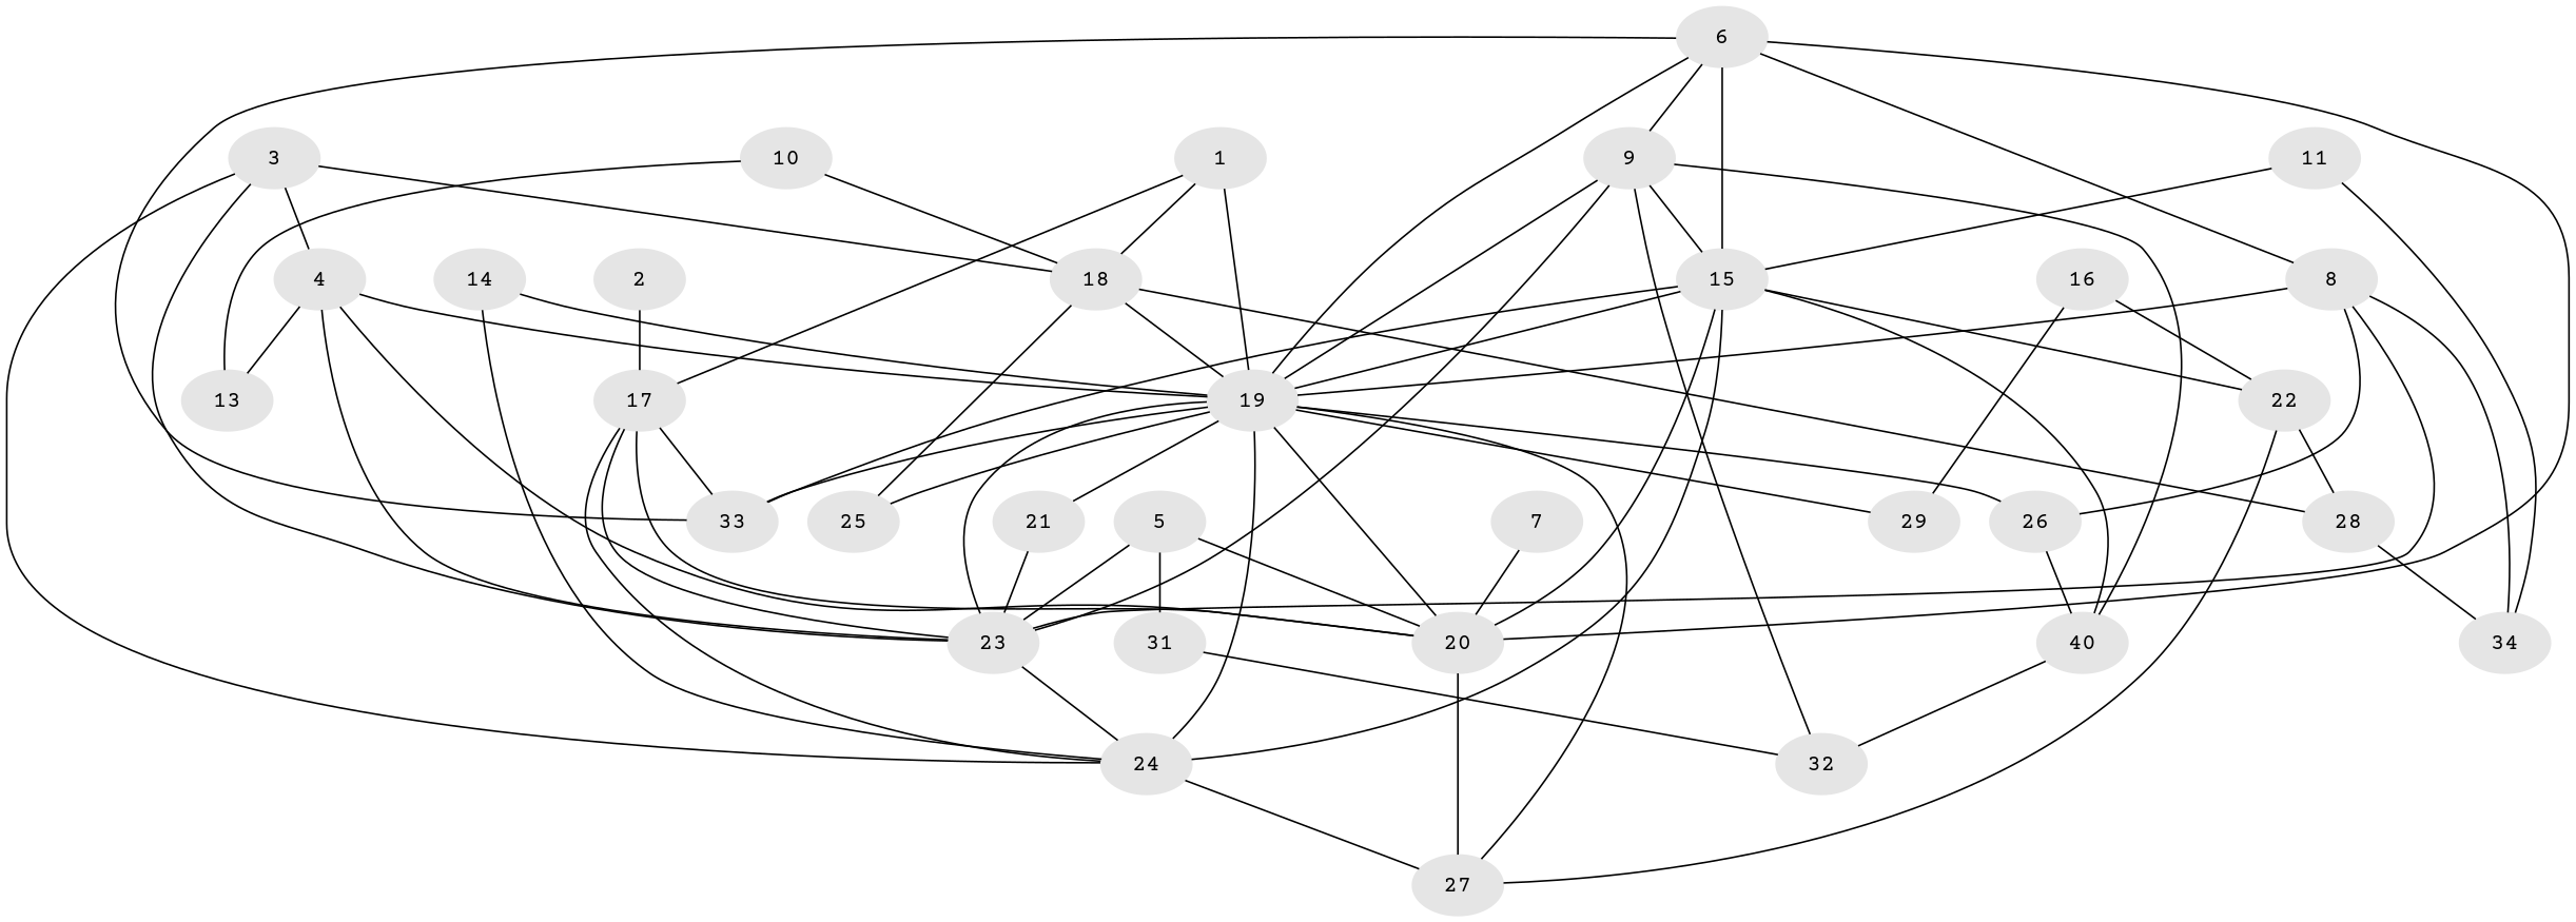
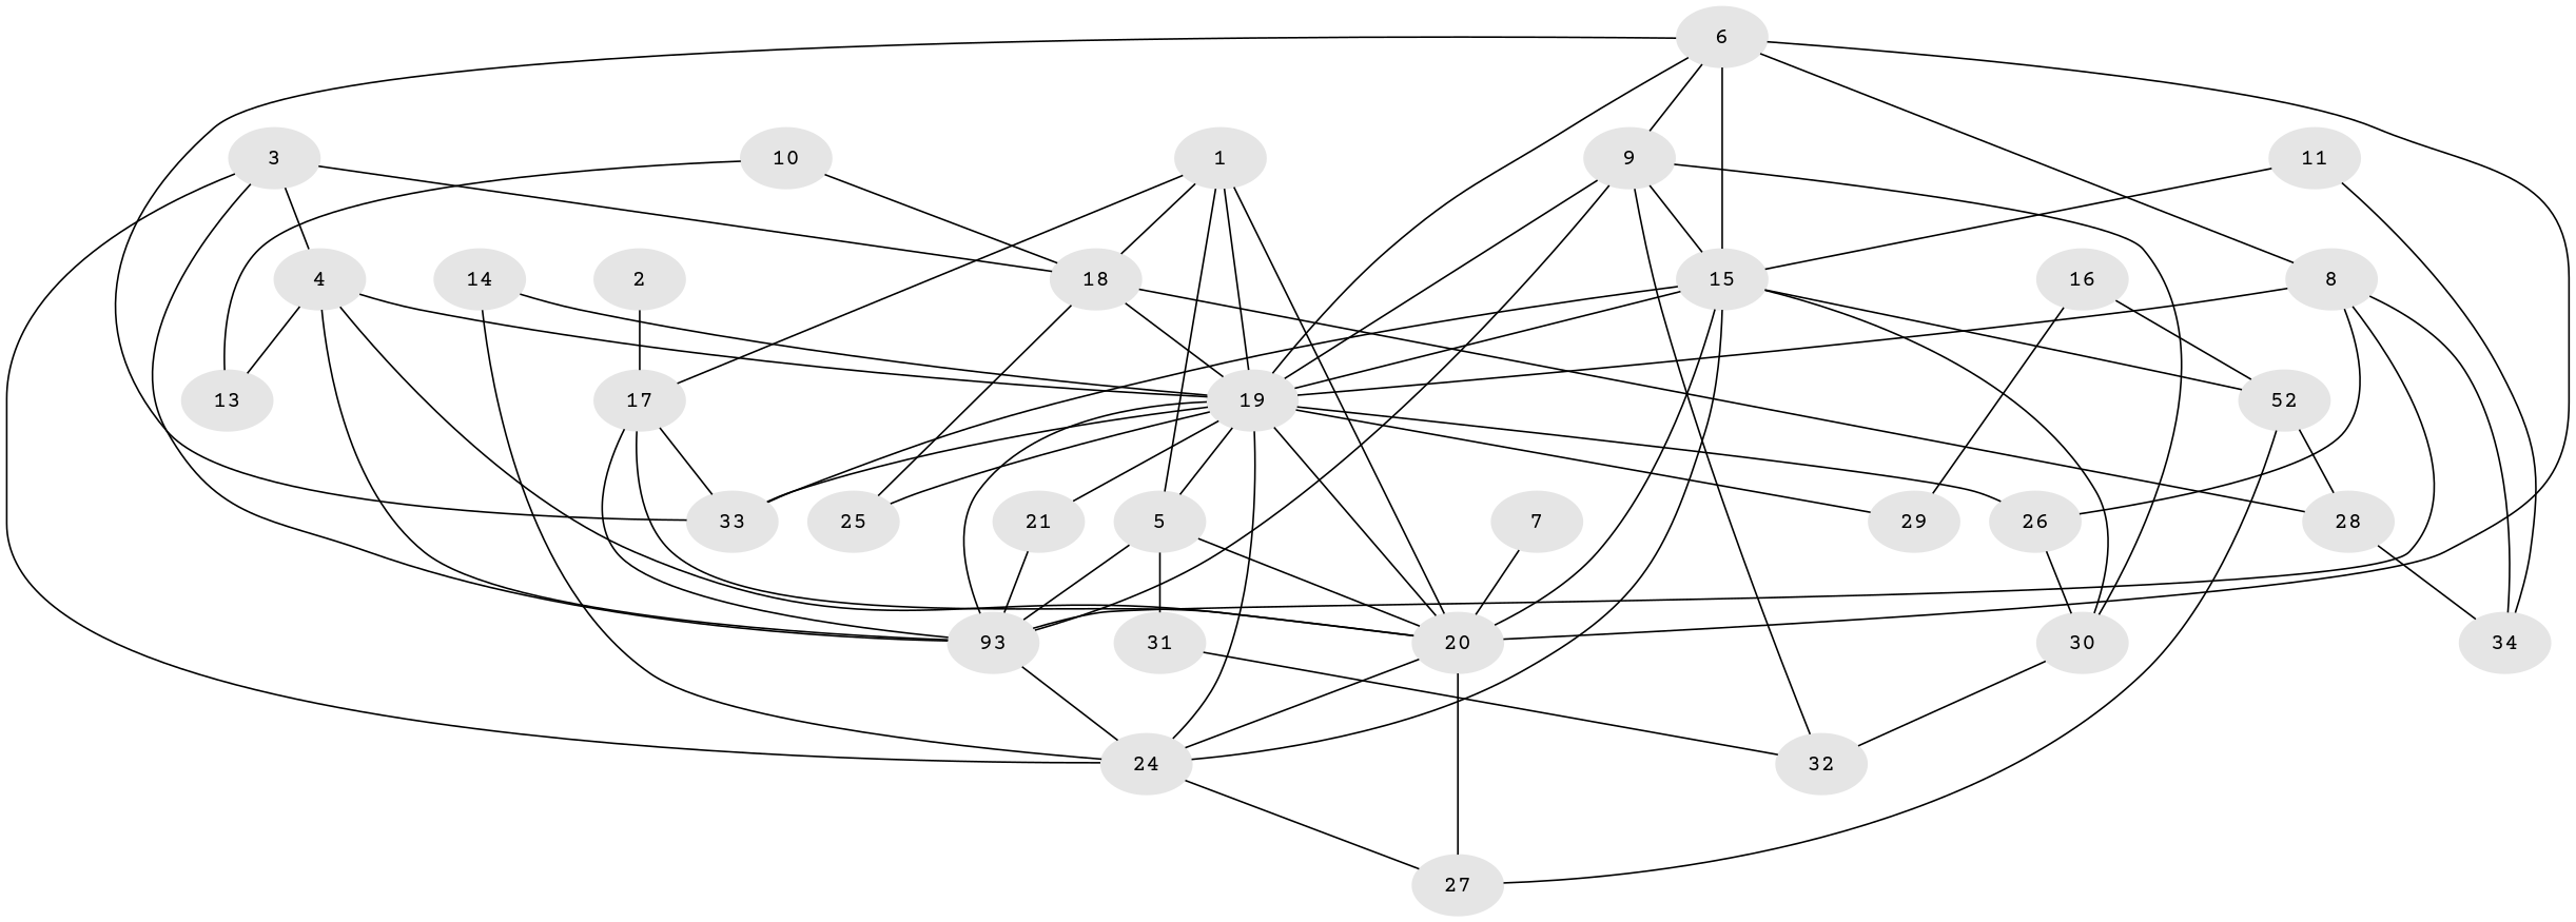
  graph {
    fontname="Courier Prime"
    node [color=gray90 fontname="Courier Prime" style=filled]
    edge [fontname="Courier Prime" weight=1.0]
    1
    5
    17
    18
    19
    20
-   23
+   23 [label=93]
    31
    33
    25
    28
    24
    26
    29
    21
    27
    2
    3
    4
    13
    8
    34
    32
    6
    9
    15
-   30 [label=40]
-   22
+   30
+   22 [label=52]
    7
    10
    11
    14
    16
+   1 -- 5
    1 -- 17
    1 -- 18
    1 -- 19
+   1 -- 20 [weight=2.0]
    5 -- 20
    5 -- 23
    5 -- 31
    17 -- 20
    17 -- 23
    17 -- 33
    18 -- 19 [weight=6.0]
    18 -- 25
    18 -- 28
    19 -- 20
    19 -- 23 [weight=2.0]
    19 -- 33
    19 -- 25
    19 -- 24
    19 -- 26
    19 -- 29 [weight=2.0]
    19 -- 21
-   19 -- 27
-   17 -- 24
+   19 -- 5
+   20 -- 24
    20 -- 27
    23 -- 24
    31 -- 32
    28 -- 34
    24 -- 27 [weight=2.0]
    26 -- 30
    21 -- 23
    2 -- 17
    3 -- 18 [weight=2.0]
    3 -- 23
    3 -- 24 [weight=2.0]
    3 -- 4
    4 -- 19
    4 -- 20
    4 -- 23
    4 -- 13
    8 -- 19 [weight=2.0]
    8 -- 23
    8 -- 26
    8 -- 34
    6 -- 19
    6 -- 20 [weight=2.0]
    6 -- 33
    6 -- 8
    6 -- 9
    6 -- 15
    9 -- 19
    9 -- 23
    9 -- 32
    9 -- 15
    9 -- 30
    15 -- 19
    15 -- 20 [weight=3.0]
    15 -- 33
    15 -- 24
    15 -- 30
    15 -- 22 [weight=2.0]
    30 -- 32
    22 -- 28
    22 -- 27
    7 -- 20 [weight=2.0]
    10 -- 18
    10 -- 13
    11 -- 34
    11 -- 15
    14 -- 19
    14 -- 24
    16 -- 29
    16 -- 22
  }
